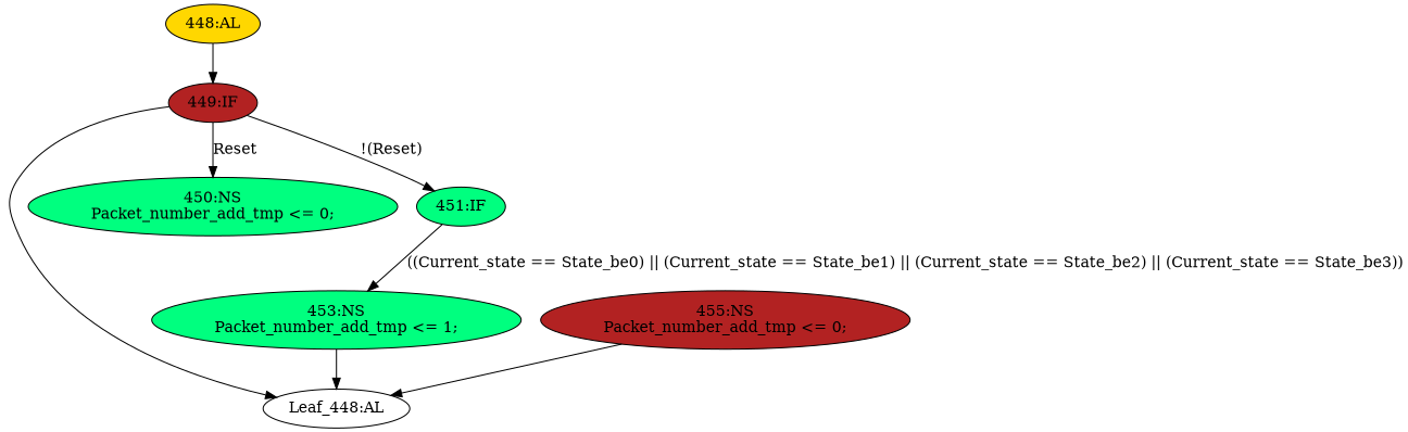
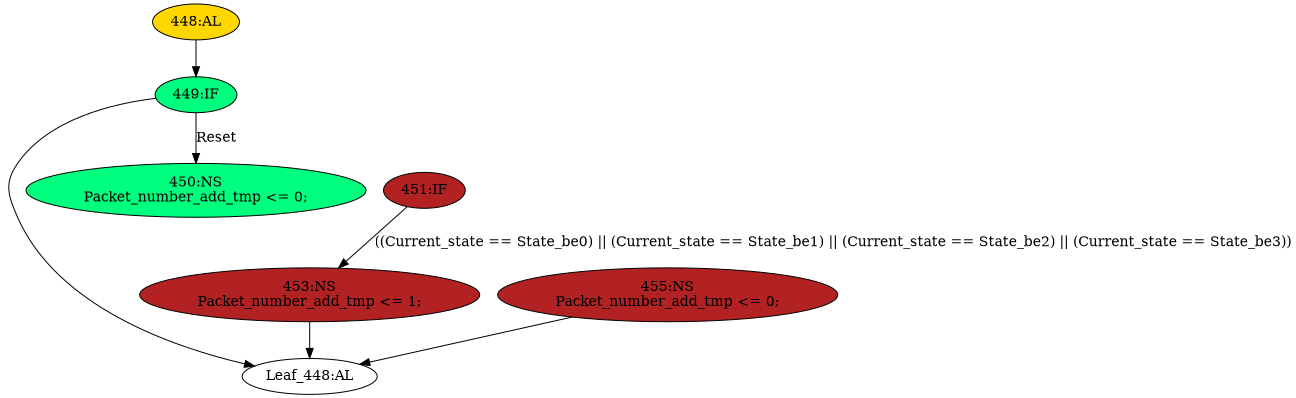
  strict digraph {
    node [fillcolor=springgreen statements="[]" style=filled typ=NonblockingSubstitution]
    edge [cond="[]" lineno=None]
    n1 [def_var="['Packet_number_add_tmp']" label="Leaf_448:AL" fillcolor="" statements="" style="" typ=""]
-   n2 [ast="<pyverilog.vparser.ast.IfStatement object at 0x7fbd1c2e61d0>" fillcolor=firebrick label="449:IF" typ=IfStatement]
+   n2 [ast="<pyverilog.vparser.ast.IfStatement object at 0x7fbd1c2e61d0>" label="449:IF" typ=IfStatement]
    n3 [ast="<pyverilog.vparser.ast.NonblockingSubstitution object at 0x7fbd1c2e69d0>" label="450:NS\nPacket_number_add_tmp <= 0;" statements="[<pyverilog.vparser.ast.NonblockingSubstitution object at 0x7fbd1c2e69d0>]"]
-   n4 [ast="<pyverilog.vparser.ast.IfStatement object at 0x7fbd1c2e6210>" label="451:IF" typ=IfStatement]
-   n5 [ast="<pyverilog.vparser.ast.NonblockingSubstitution object at 0x7fbd1c2e6390>" label="453:NS\nPacket_number_add_tmp <= 1;" statements="[<pyverilog.vparser.ast.NonblockingSubstitution object at 0x7fbd1c2e6390>]"]
+   n4 [ast="<pyverilog.vparser.ast.IfStatement object at 0x7fbd1c2e6210>" fillcolor=firebrick label="451:IF" typ=IfStatement]
+   n5 [ast="<pyverilog.vparser.ast.NonblockingSubstitution object at 0x7fbd1c2e6390>" fillcolor=firebrick label="453:NS\nPacket_number_add_tmp <= 1;" statements="[<pyverilog.vparser.ast.NonblockingSubstitution object at 0x7fbd1c2e6390>]"]
    n6 [ast="<pyverilog.vparser.ast.NonblockingSubstitution object at 0x7fbd1c2e6250>" fillcolor=firebrick label="455:NS\nPacket_number_add_tmp <= 0;" statements="[<pyverilog.vparser.ast.NonblockingSubstitution object at 0x7fbd1c2e6250>]"]
    n7 [ast="<pyverilog.vparser.ast.Always object at 0x7fbd1c2e6b90>" clk_sens=True fillcolor=gold label="448:AL" sens="['Clk_MAC', 'Reset']" typ=Always use_var="['Reset', 'Current_state', 'State_be2', 'State_be3', 'State_be0', 'State_be1']"]
    n2 -> n1
    n2 -> n3 [cond="['Reset']" label=Reset lineno=449]
-   n2 -> n4 [cond="['Reset']" label="!(Reset)" lineno=449]
    n4 -> n5 [cond="['Current_state', 'State_be0', 'Current_state', 'State_be1', 'Current_state', 'State_be2', 'Current_state', 'State_be3']" label="((Current_state == State_be0) || (Current_state == State_be1) || (Current_state == State_be2) || (Current_state == State_be3))" lineno=451]
    n5 -> n1
    n6 -> n1
    n7 -> n2
  }
